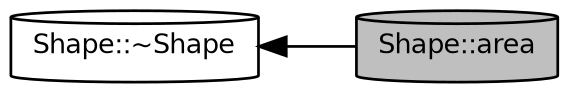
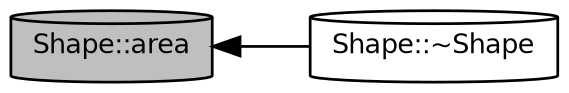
  digraph {
    rankdir=LR
    node [color=black fontname=Helvetica fontsize=10 shape=cylinder style=filled]
    n1 [fillcolor=grey75 fontcolor=black height=0.2 label="Shape::area" width=0.4]
    n2 [fillcolor=white height=0.2 label="Shape::~Shape" width=0.4]
-   n2 -> n1 [color=black dir=back fontname=Helvetica fontsize=10 labelfontname=Helvetica labelfontsize=10 style=solid]
+   n1 -> n2 [color=black dir=back fontname=Helvetica fontsize=10 labelfontname=Helvetica labelfontsize=10 style=solid]
  }
